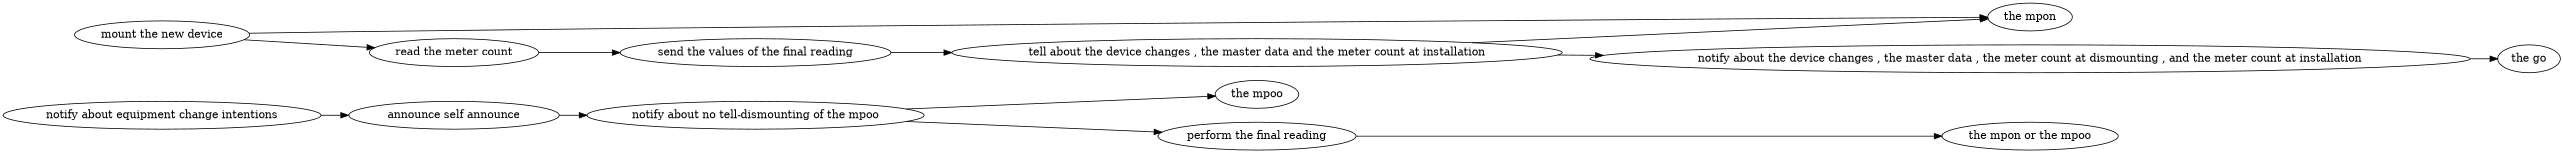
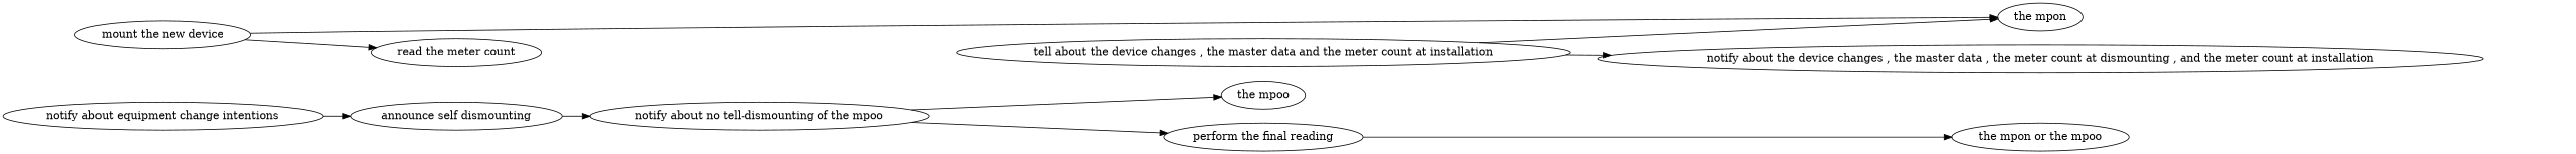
  strict digraph {
    fontname="DejaVu Serif"
    rankdir=LR
    node [fontname="DejaVu Serif"]
    edge [attrs="{'type': 'flow', 'label': 'flow'}" fontname="DejaVu Serif"]
    "notify about equipment change intentions" [attrs="{'type': 'Activity', 'label': 'notify about equipment change intentions'}"]
-   "announce self dismounting" [attrs="{'type': 'Activity', 'label': 'announce self dismounting'}" label="announce self announce"]
+   "announce self dismounting" [attrs="{'type': 'Activity', 'label': 'announce self dismounting'}"]
    n3 [attrs="{'type': 'Activity', 'label': 'notify about no self-dismounting of the mpoo'}" label="notify about no tell-dismounting of the mpoo"]
    "the mpon" [attrs="{'type': 'Actor', 'label': 'the mpon'}"]
    "the mpoo" [attrs="{'type': 'Actor', 'label': 'the mpoo'}"]
    "perform the final reading" [attrs="{'type': 'Activity', 'label': 'perform the final reading'}"]
    "the mpon or the mpoo" [attrs="{'type': 'Actor', 'label': 'the mpon or the mpoo'}"]
    "mount the new device" [attrs="{'type': 'Activity', 'label': 'mount the new device'}"]
    "read the meter count" [attrs="{'type': 'Activity', 'label': 'read the meter count'}"]
-   "send the values of the final reading" [attrs="{'type': 'Activity', 'label': 'send the values of the final reading'}"]
    "tell about the device changes , the master data and the meter count at installation" [attrs="{'type': 'Activity', 'label': 'tell about the device changes , the master data and the meter count at installation'}"]
    "notify about the device changes , the master data , the meter count at dismounting , and the meter count at installation" [attrs="{'type': 'Activity', 'label': 'notify about the device changes , the master data , the meter count at dismounting , and the meter count at installation'}"]
-   "the go" [attrs="{'type': 'Actor', 'label': 'the go'}"]
    "notify about equipment change intentions" -> "announce self dismounting"
    "announce self dismounting" -> n3
    n3 -> "the mpoo" [attrs="{'type': 'actor performer', 'label': 'actor performer'}"]
    n3 -> "perform the final reading"
    "perform the final reading" -> "the mpon or the mpoo" [attrs="{'type': 'actor performer', 'label': 'actor performer'}"]
    "mount the new device" -> "the mpon" [attrs="{'type': 'actor performer', 'label': 'actor performer'}"]
    "mount the new device" -> "read the meter count"
-   "read the meter count" -> "send the values of the final reading"
-   "send the values of the final reading" -> "tell about the device changes , the master data and the meter count at installation"
    "tell about the device changes , the master data and the meter count at installation" -> "the mpon" [attrs="{'type': 'actor performer', 'label': 'actor performer'}"]
    "tell about the device changes , the master data and the meter count at installation" -> "notify about the device changes , the master data , the meter count at dismounting , and the meter count at installation"
-   "notify about the device changes , the master data , the meter count at dismounting , and the meter count at installation" -> "the go" [attrs="{'type': 'actor performer', 'label': 'actor performer'}"]
  }
